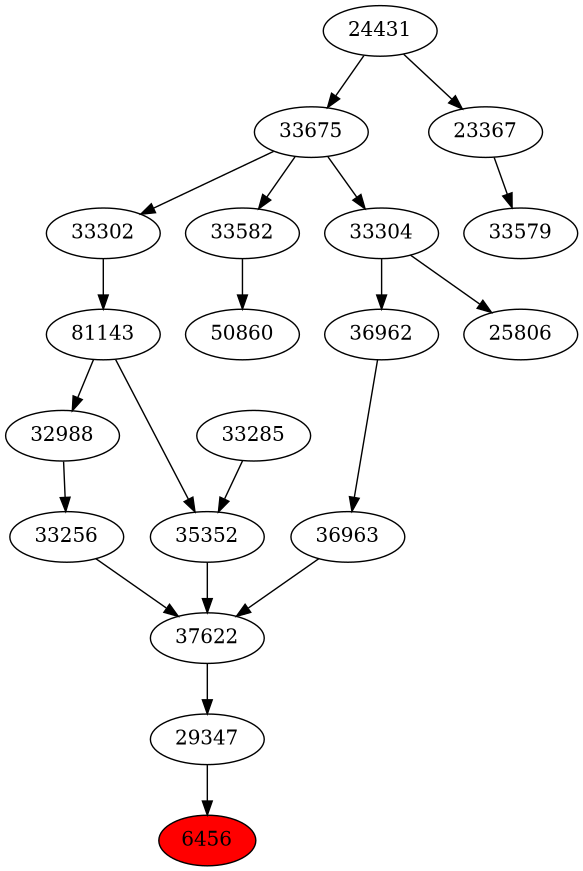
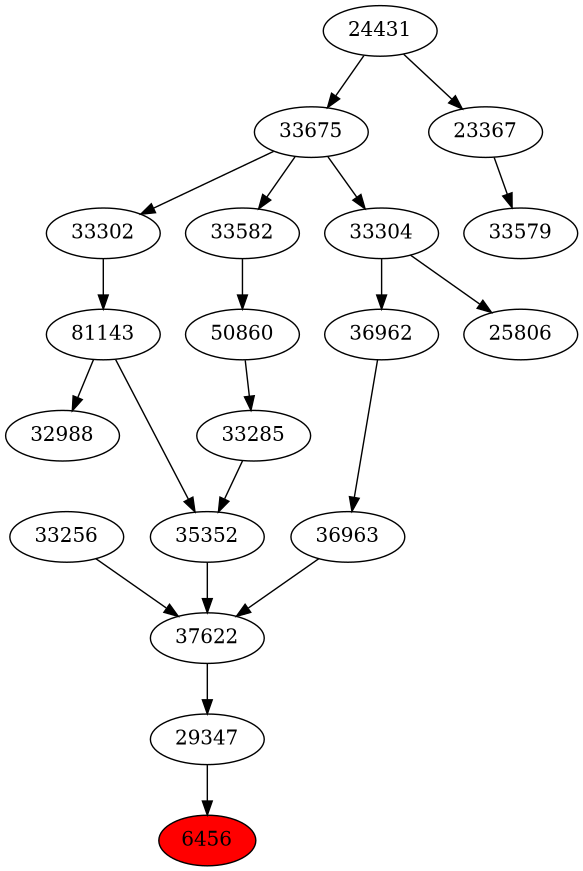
  strict digraph {
    n1 [fillcolor=red label=6456 style=filled]
    n2 [label=29347]
    n3 [label=37622]
    n4 [label=36963]
    n5 [label=35352]
    n6 [label=33256]
    n7 [label=36962]
    n8 [label=25806]
    n9 [label=33285]
    n10 [label=81143]
    n11 [label=32988]
    n12 [label=33304]
    n13 [label=50860]
    n14 [label=33302]
    n15 [label=33675]
    n16 [label=33582]
    n17 [label=33579]
    n18 [label=23367]
    n19 [label=24431]
    n2 -> n1
    n3 -> n2
    n4 -> n3
    n5 -> n3
    n6 -> n3
    n7 -> n4
    n9 -> n5
    n10 -> n5
    n10 -> n11
-   n11 -> n6
    n12 -> n7
    n12 -> n8
+   n13 -> n9
    n14 -> n10
    n15 -> n12
    n15 -> n14
    n15 -> n16
    n16 -> n13
    n18 -> n17
    n19 -> n15
    n19 -> n18
  }
